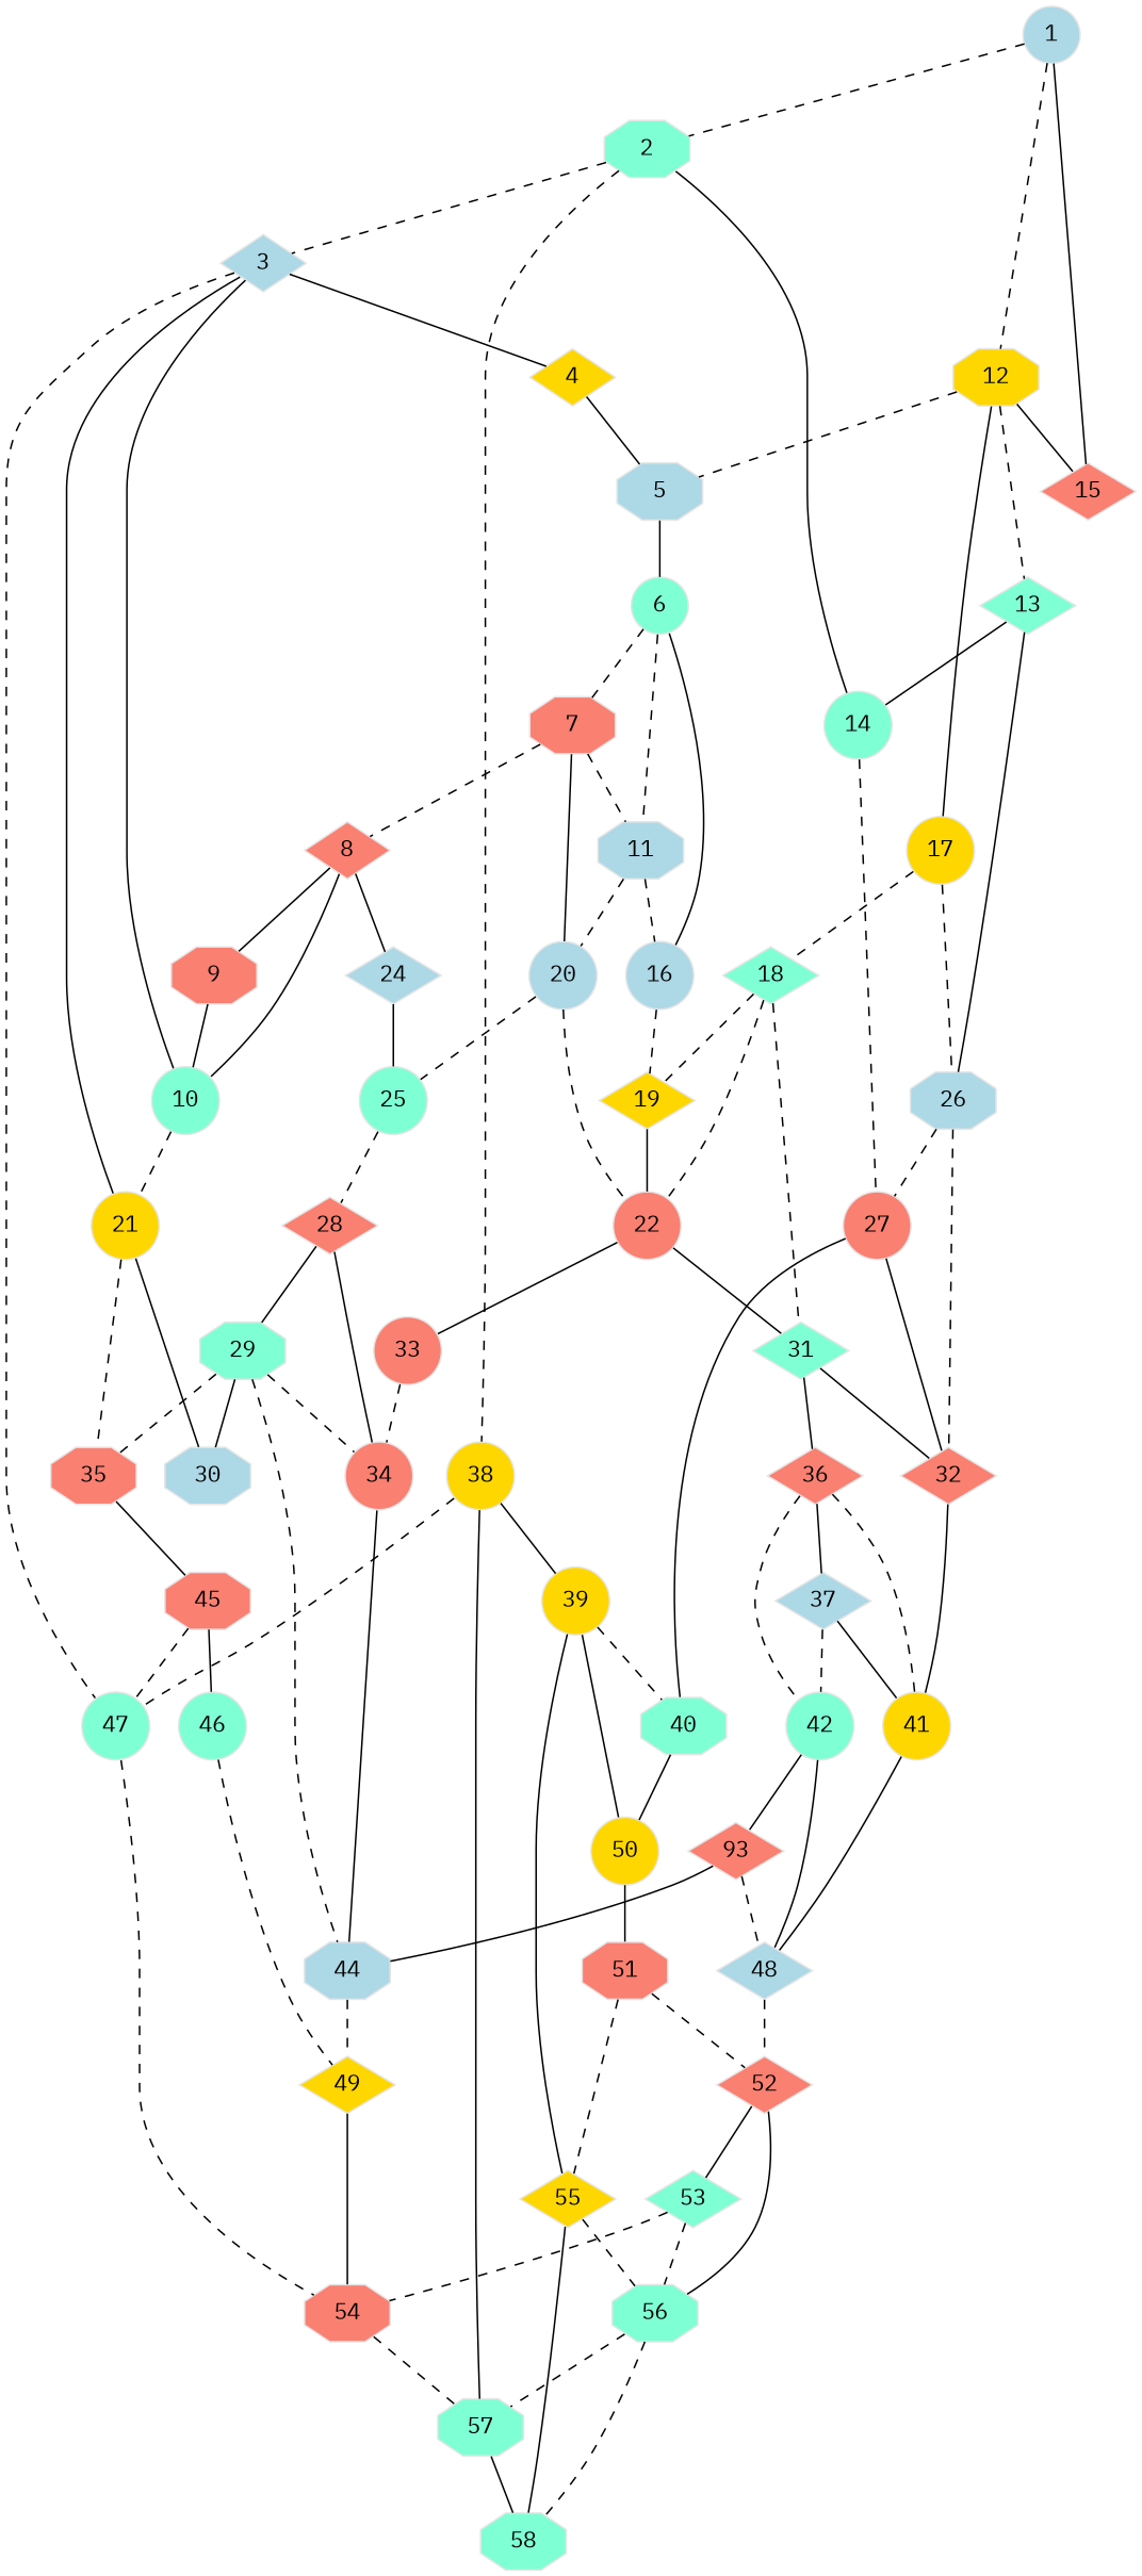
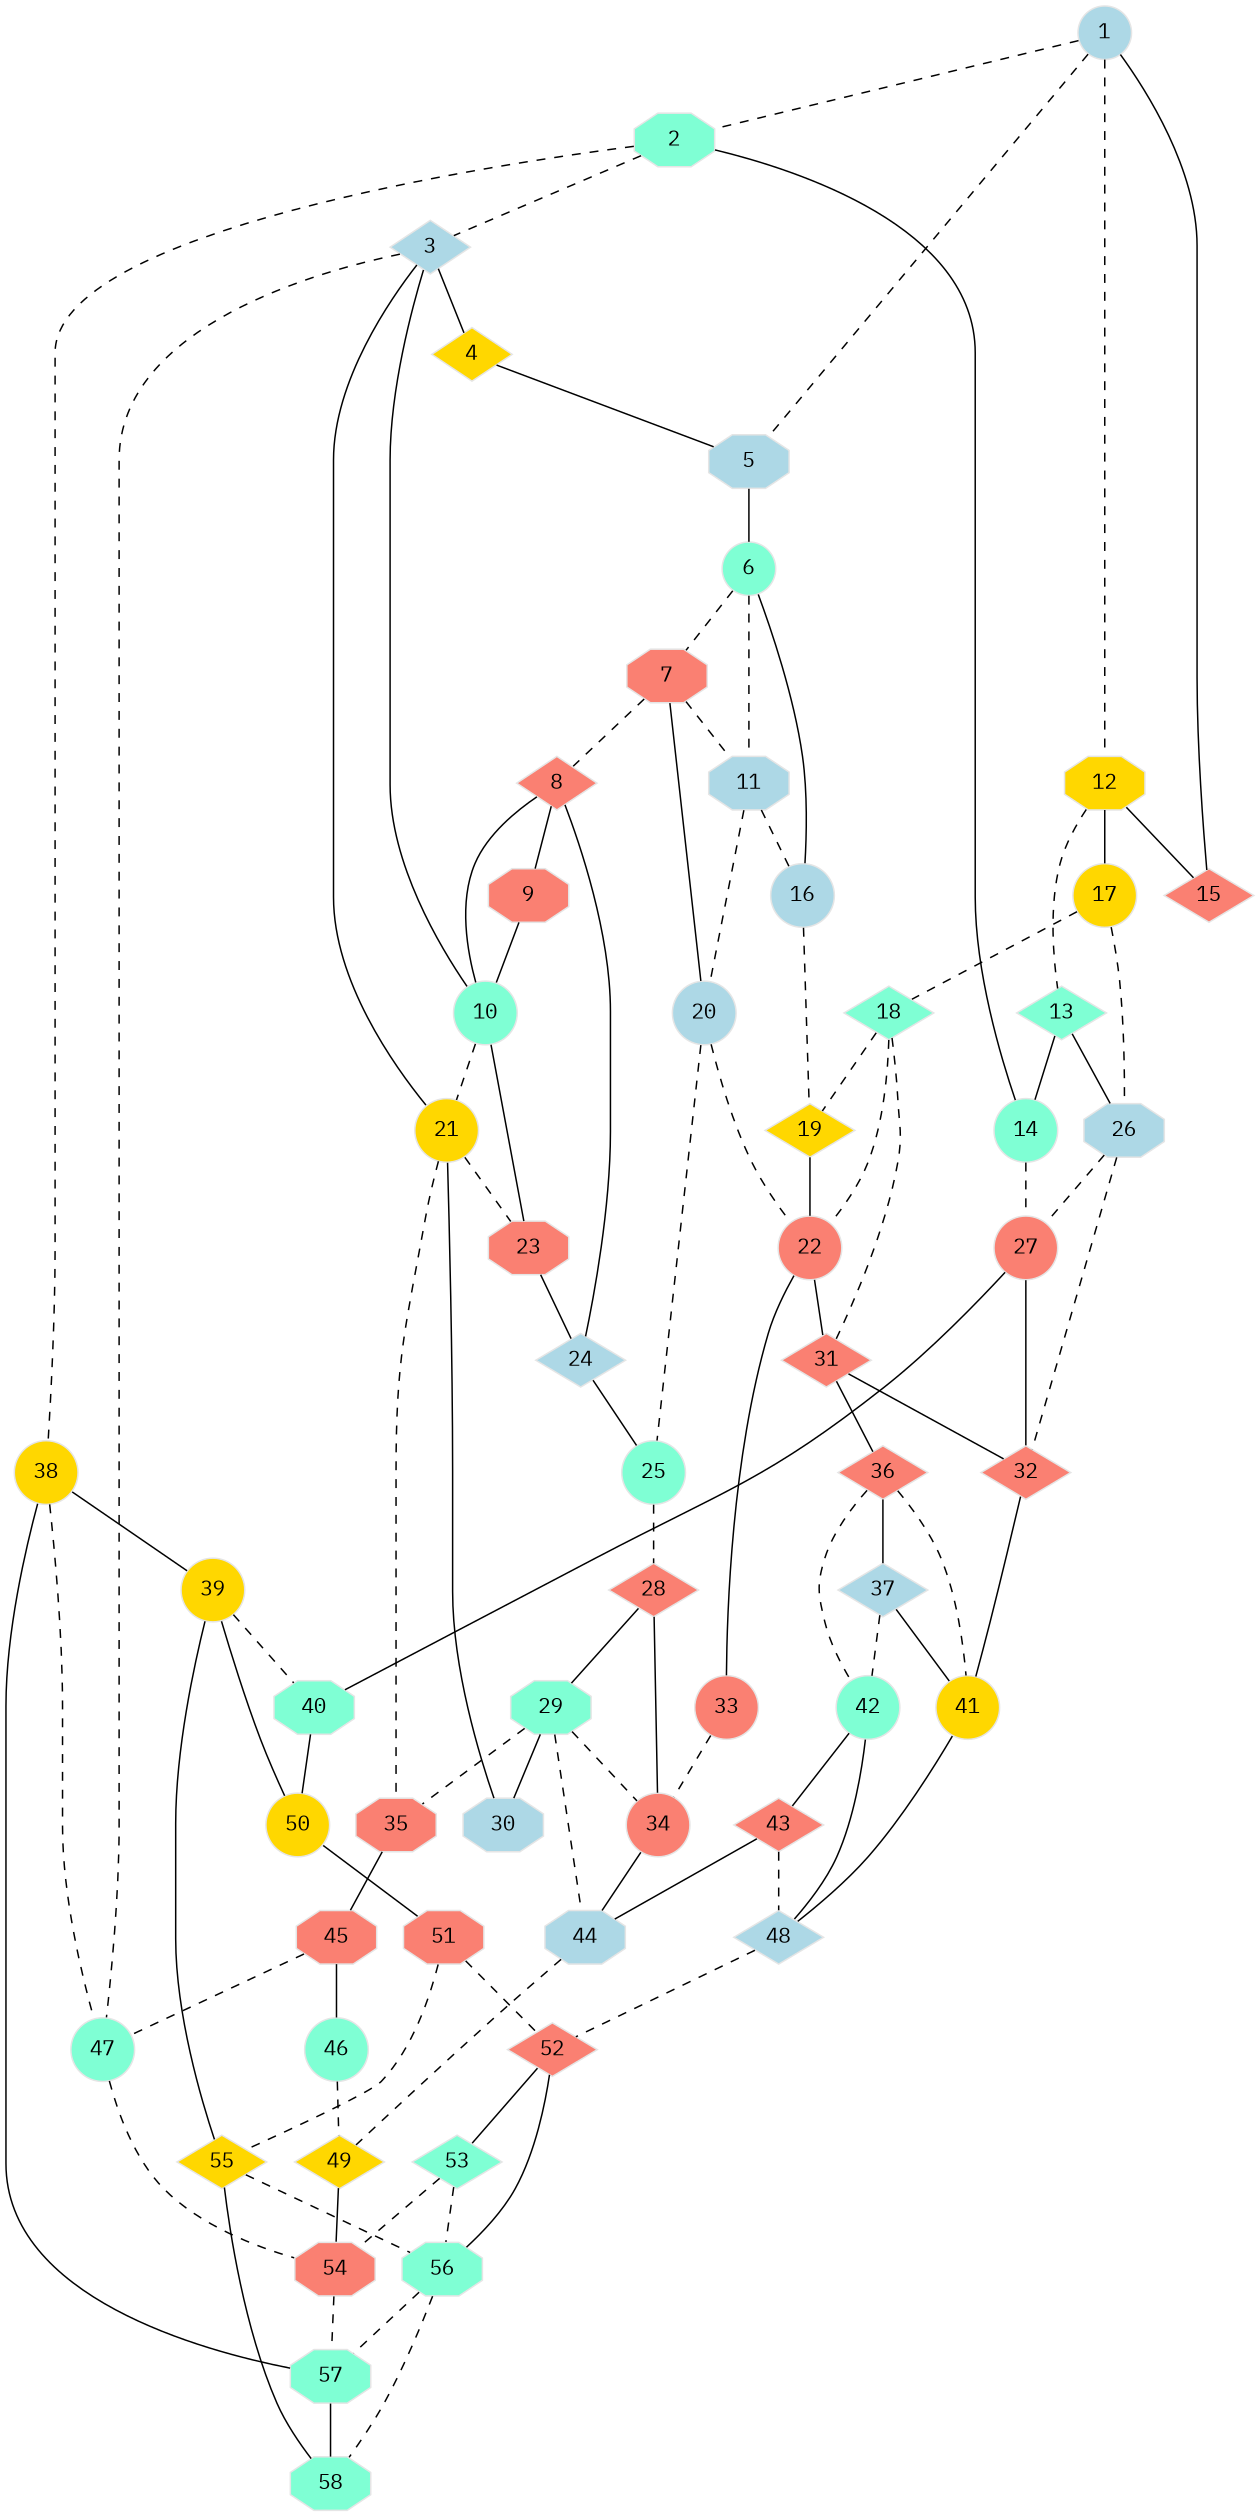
  graph {
    fontname="IBM Plex Mono"
    node [color=gray90 fillcolor=salmon fontname="IBM Plex Mono" shape=circle style=filled]
    edge [fontname="IBM Plex Mono" style=solid weight=1.0]
    1 [fillcolor=lightblue]
    2 [fillcolor=aquamarine shape=octagon]
    5 [fillcolor=lightblue shape=octagon]
    12 [fillcolor=gold shape=octagon]
    15 [shape=diamond]
    3 [fillcolor=lightblue shape=diamond]
    14 [fillcolor=aquamarine]
    38 [fillcolor=gold]
    6 [fillcolor=aquamarine]
    13 [fillcolor=aquamarine shape=diamond]
    17 [fillcolor=gold]
    4 [fillcolor=gold shape=diamond]
    10 [fillcolor=aquamarine]
    21 [fillcolor=gold]
    47 [fillcolor=aquamarine]
    27
    39 [fillcolor=gold]
    57 [fillcolor=aquamarine shape=octagon]
+   23 [shape=octagon]
    30 [fillcolor=lightblue shape=octagon]
    35 [shape=octagon]
    54 [shape=octagon]
    7 [shape=octagon]
    11 [fillcolor=lightblue shape=octagon]
    16 [fillcolor=lightblue]
    8 [shape=diamond]
    20 [fillcolor=lightblue]
    19 [fillcolor=gold shape=diamond]
    9 [shape=octagon]
    24 [fillcolor=lightblue shape=diamond]
    22
    25 [fillcolor=aquamarine]
    26 [fillcolor=lightblue shape=octagon]
    18 [fillcolor=aquamarine shape=diamond]
    32 [shape=diamond]
    40 [fillcolor=aquamarine shape=octagon]
-   31 [fillcolor=aquamarine shape=diamond]
+   31 [shape=diamond]
    33
    36 [shape=diamond]
    28 [shape=diamond]
    45 [shape=octagon]
    34
    29 [fillcolor=aquamarine shape=octagon]
    41 [fillcolor=gold]
    50 [fillcolor=gold]
    44 [fillcolor=lightblue shape=octagon]
    49 [fillcolor=gold shape=diamond]
    37 [fillcolor=lightblue shape=diamond]
    42 [fillcolor=aquamarine]
    48 [fillcolor=lightblue shape=diamond]
    46 [fillcolor=aquamarine]
-   43 [shape=diamond label=93]
+   43 [shape=diamond]
    55 [fillcolor=gold shape=diamond]
    58 [fillcolor=aquamarine shape=octagon]
    51 [shape=octagon]
    56 [fillcolor=aquamarine shape=octagon]
    52 [shape=diamond]
    53 [fillcolor=aquamarine shape=diamond]
    1 -- 2 [style=dashed]
-   12 -- 5 [style=dashed]
+   1 -- 5 [style=dashed]
    1 -- 12 [style=dashed]
    1 -- 15 [weight=2.0]
    2 -- 3 [style=dashed]
    2 -- 14
    2 -- 38 [style=dashed]
    5 -- 6 [weight=2.0]
    12 -- 15
    12 -- 13 [style=dashed weight=2.0]
    12 -- 17 [weight=2.0]
    3 -- 4 [weight=2.0]
    3 -- 10
    3 -- 21
    3 -- 47 [style=dashed]
    14 -- 27 [style=dashed weight=2.0]
    38 -- 47 [style=dashed]
    38 -- 39
    38 -- 57
    6 -- 7 [style=dashed]
    6 -- 11 [style=dashed weight=2.0]
    6 -- 16
    13 -- 14
    13 -- 26
    17 -- 26 [style=dashed]
    17 -- 18 [style=dashed weight=2.0]
    4 -- 5
    10 -- 21 [style=dashed]
+   10 -- 23 [weight=2.0]
+   21 -- 23 [style=dashed]
    21 -- 30
    21 -- 35 [style=dashed]
    47 -- 54 [style=dashed]
    27 -- 32
    27 -- 40 [weight=2.0]
    39 -- 40 [style=dashed]
    39 -- 50
    39 -- 55
    57 -- 58 [weight=3.0]
+   23 -- 24
    35 -- 45
    54 -- 57 [style=dashed]
    7 -- 11 [style=dashed weight=2.0]
    7 -- 8 [style=dashed weight=2.0]
    7 -- 20
    11 -- 16 [style=dashed]
    11 -- 20 [style=dashed]
    16 -- 19 [style=dashed]
    8 -- 10
    8 -- 9 [weight=2.0]
    8 -- 24
    20 -- 22 [style=dashed]
    20 -- 25 [style=dashed]
    19 -- 22
    9 -- 10
    24 -- 25
    22 -- 31
    22 -- 33
    25 -- 28 [style=dashed]
    26 -- 27 [style=dashed]
    26 -- 32 [style=dashed]
    18 -- 19 [style=dashed]
    18 -- 22 [style=dashed]
    18 -- 31 [style=dashed weight=2.0]
    32 -- 41
    40 -- 50 [weight=2.0]
    31 -- 32
    31 -- 36 [weight=2.0]
    33 -- 34 [style=dashed weight=2.0]
    36 -- 41 [style=dashed]
    36 -- 37 [weight=2.0]
    36 -- 42 [style=dashed]
    28 -- 34 [weight=2.0]
    28 -- 29
    45 -- 47 [style=dashed]
    45 -- 46 [weight=4.0]
    34 -- 44
    29 -- 30 [weight=2.0]
    29 -- 35 [style=dashed]
    29 -- 34 [style=dashed]
    29 -- 44 [style=dashed]
    41 -- 48
    50 -- 51
    44 -- 49 [style=dashed weight=2.0]
    49 -- 54 [weight=2.0]
    37 -- 41
    37 -- 42 [style=dashed weight=3.0]
    42 -- 48
    42 -- 43
    48 -- 52 [style=dashed weight=2.0]
    46 -- 49 [style=dashed weight=2.0]
    43 -- 44
    43 -- 48 [style=dashed]
    55 -- 58 [weight=2.0]
    55 -- 56 [style=dashed]
    51 -- 55 [style=dashed]
    51 -- 52 [style=dashed]
    56 -- 57 [style=dashed]
    56 -- 58 [style=dashed]
    52 -- 56
    52 -- 53
    53 -- 54 [style=dashed]
    53 -- 56 [style=dashed]
  }
